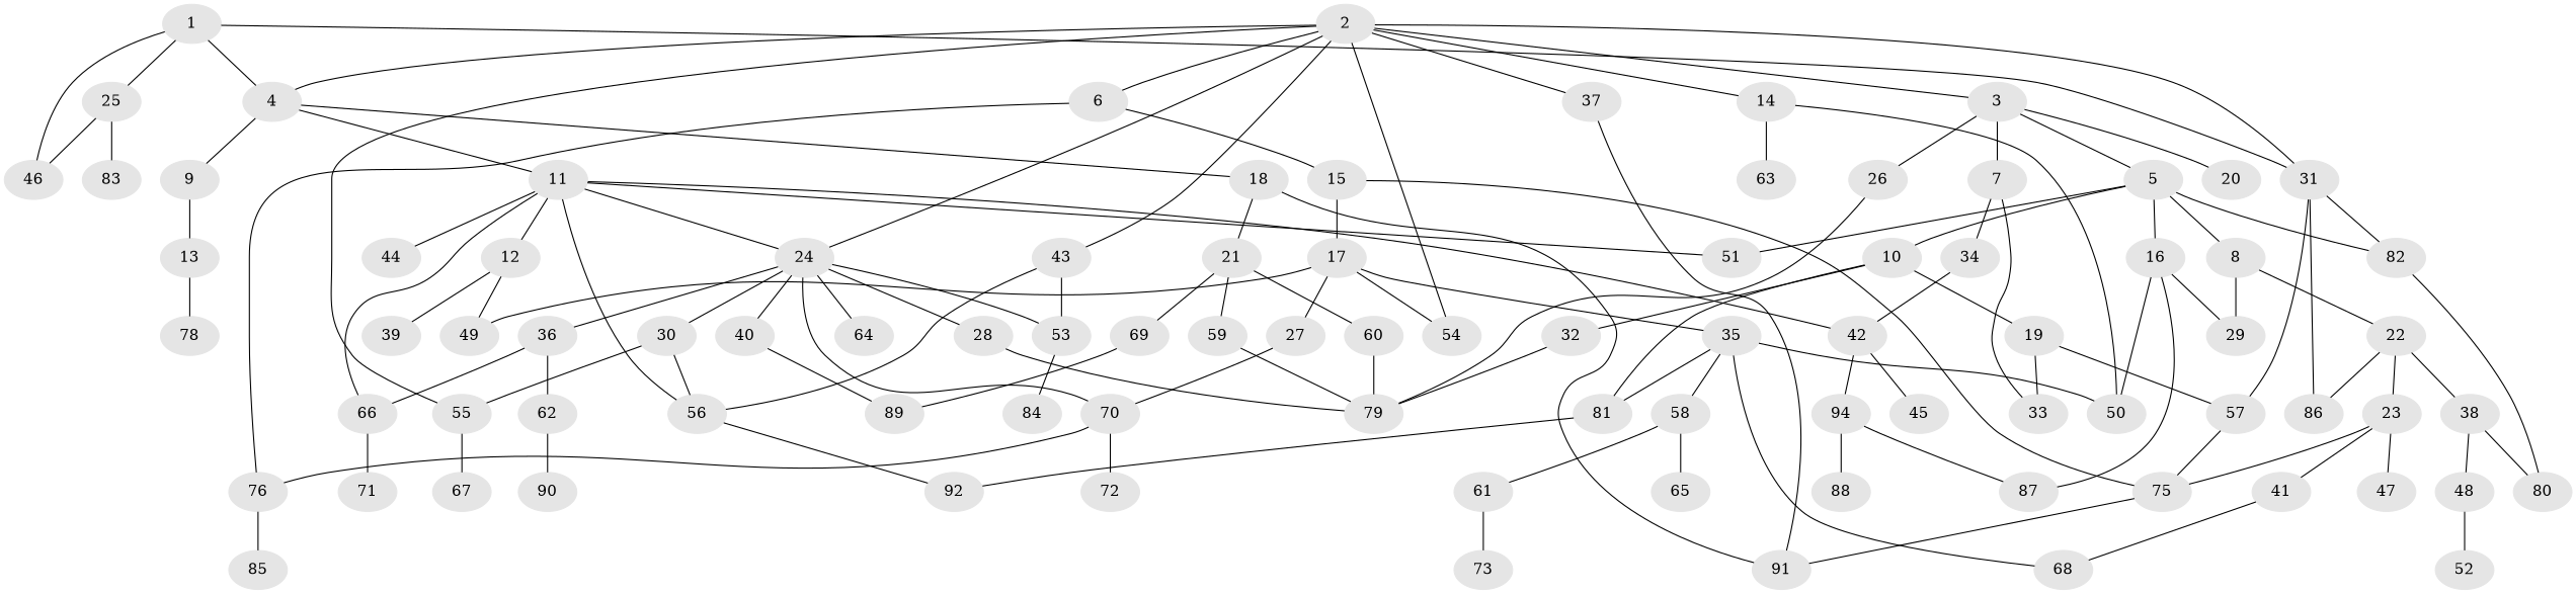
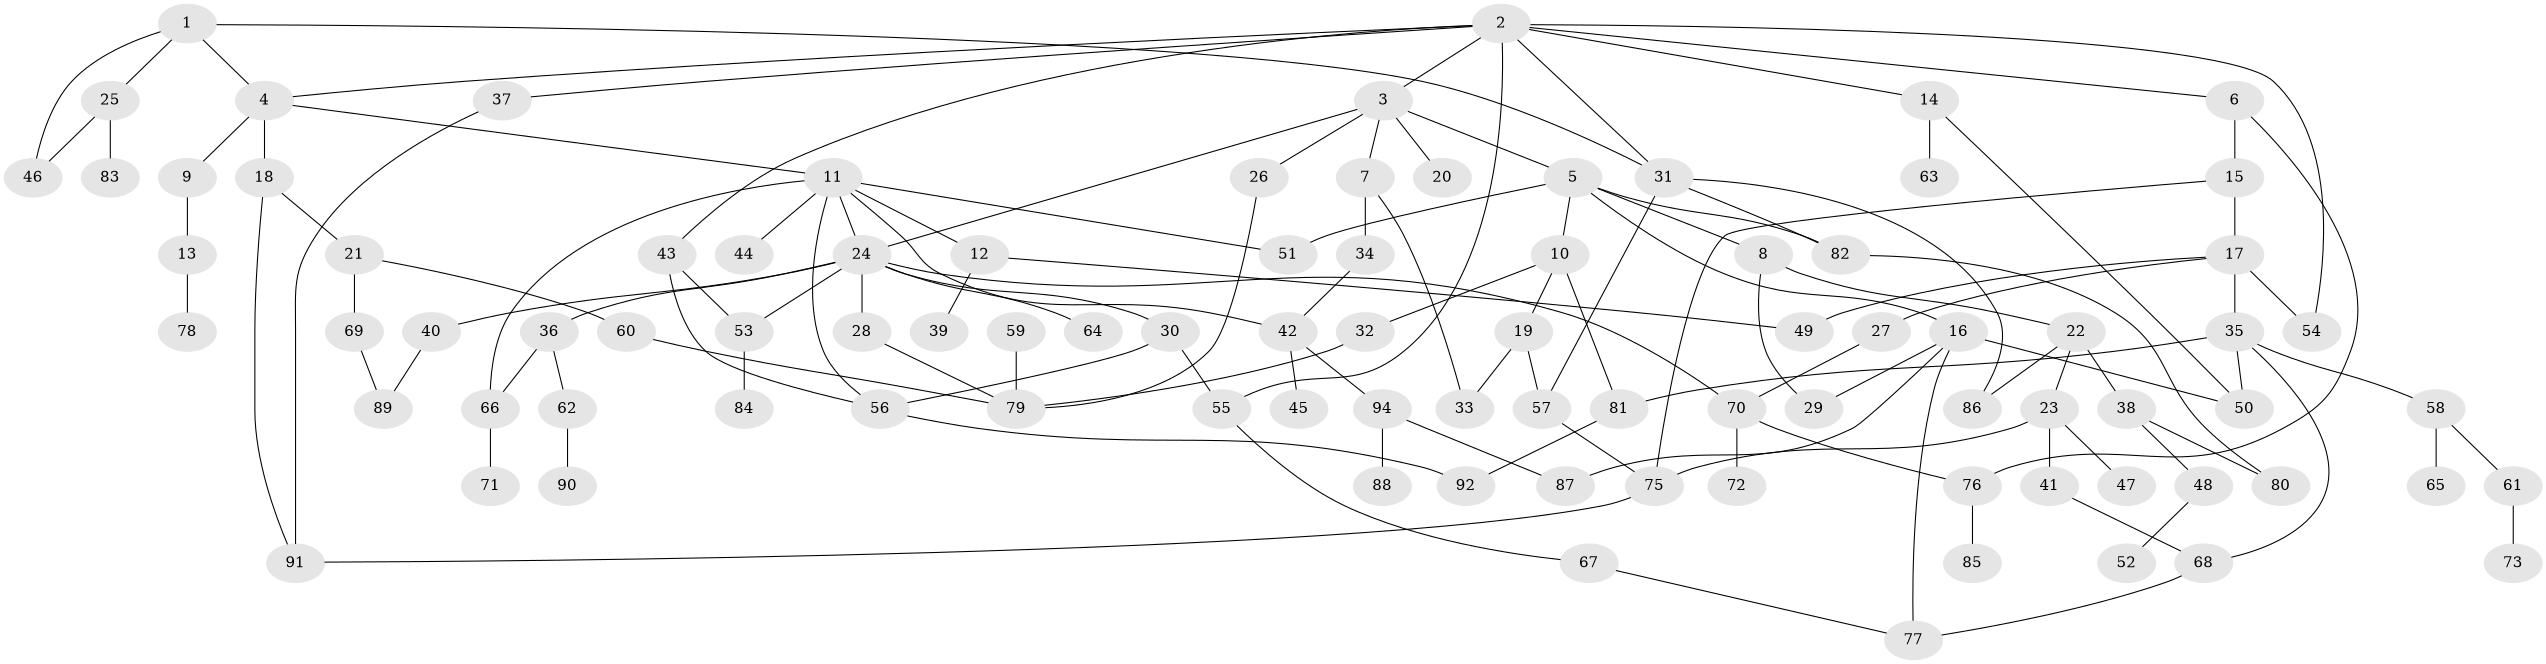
  graph {
    node [color=gray90 style=filled]
    1
    25
    31
    46
    4
    2
    3
    6
    14
    24
    37
    43
    54
    55
    83
    82
    57
    86
    5
    7
    20
    26
    9
    11
    18
    15
    76
    50
    63
    28
    30
    36
    40
    53
    64
    70
    91
    56
    67
    8
    10
    16
    51
    33
    34
    79
    13
    12
    42
    44
    66
    21
    22
    29
    19
    32
    81
+   77
    87
    80
    17
    75
    85
    23
    38
    78
    92
    39
    49
    45
    n71 [label=94]
    71
    27
    35
    58
    68
    59
    60
    69
    89
    41
    47
    48
    62
    84
    72
    61
    65
    90
    52
    88
    73
    1 -- 25
    1 -- 31
    1 -- 46
    1 -- 4
    25 -- 46
    25 -- 83
    31 -- 82
    31 -- 57
    31 -- 86
    4 -- 9
    4 -- 11
    4 -- 18
    2 -- 31
    2 -- 4
    2 -- 3
    2 -- 6
    2 -- 14
-   2 -- 24
+   3 -- 24
    2 -- 37
    2 -- 43
    2 -- 54
    2 -- 55
    3 -- 5
    3 -- 7
    3 -- 20
    3 -- 26
    6 -- 15
    6 -- 76
    14 -- 50
    14 -- 63
    24 -- 28
    24 -- 30
    24 -- 36
    24 -- 40
    24 -- 53
    24 -- 64
    24 -- 70
    37 -- 91
    43 -- 53
    43 -- 56
    55 -- 67
    82 -- 80
    57 -- 75
    5 -- 82
    5 -- 8
    5 -- 10
    5 -- 16
    5 -- 51
    7 -- 33
    7 -- 34
    26 -- 79
    9 -- 13
    11 -- 24
    11 -- 56
    11 -- 51
    11 -- 12
    11 -- 42
    11 -- 44
    11 -- 66
    18 -- 91
    18 -- 21
    15 -- 17
    15 -- 75
    76 -- 85
    28 -- 79
    30 -- 55
    30 -- 56
    36 -- 66
    36 -- 62
    40 -- 89
    53 -- 84
    70 -- 76
    70 -- 72
    56 -- 92
+   67 -- 77
    8 -- 22
    8 -- 29
    10 -- 19
    10 -- 32
    10 -- 81
    16 -- 50
    16 -- 29
+   16 -- 77
    16 -- 87
    34 -- 42
    13 -- 78
    12 -- 39
    12 -- 49
    42 -- 45
    42 -- n71
    66 -- 71
-   21 -- 59
    21 -- 60
    21 -- 69
    22 -- 86
    22 -- 23
    22 -- 38
    19 -- 57
    19 -- 33
    32 -- 79
    81 -- 92
    17 -- 54
    17 -- 49
    17 -- 27
    17 -- 35
    75 -- 91
    23 -- 75
    23 -- 41
    23 -- 47
    38 -- 80
    38 -- 48
    n71 -- 87
    n71 -- 88
    27 -- 70
    35 -- 50
    35 -- 81
    35 -- 58
    35 -- 68
    58 -- 61
    58 -- 65
+   68 -- 77
    59 -- 79
    60 -- 79
    69 -- 89
    41 -- 68
    48 -- 52
    62 -- 90
    61 -- 73
  }
